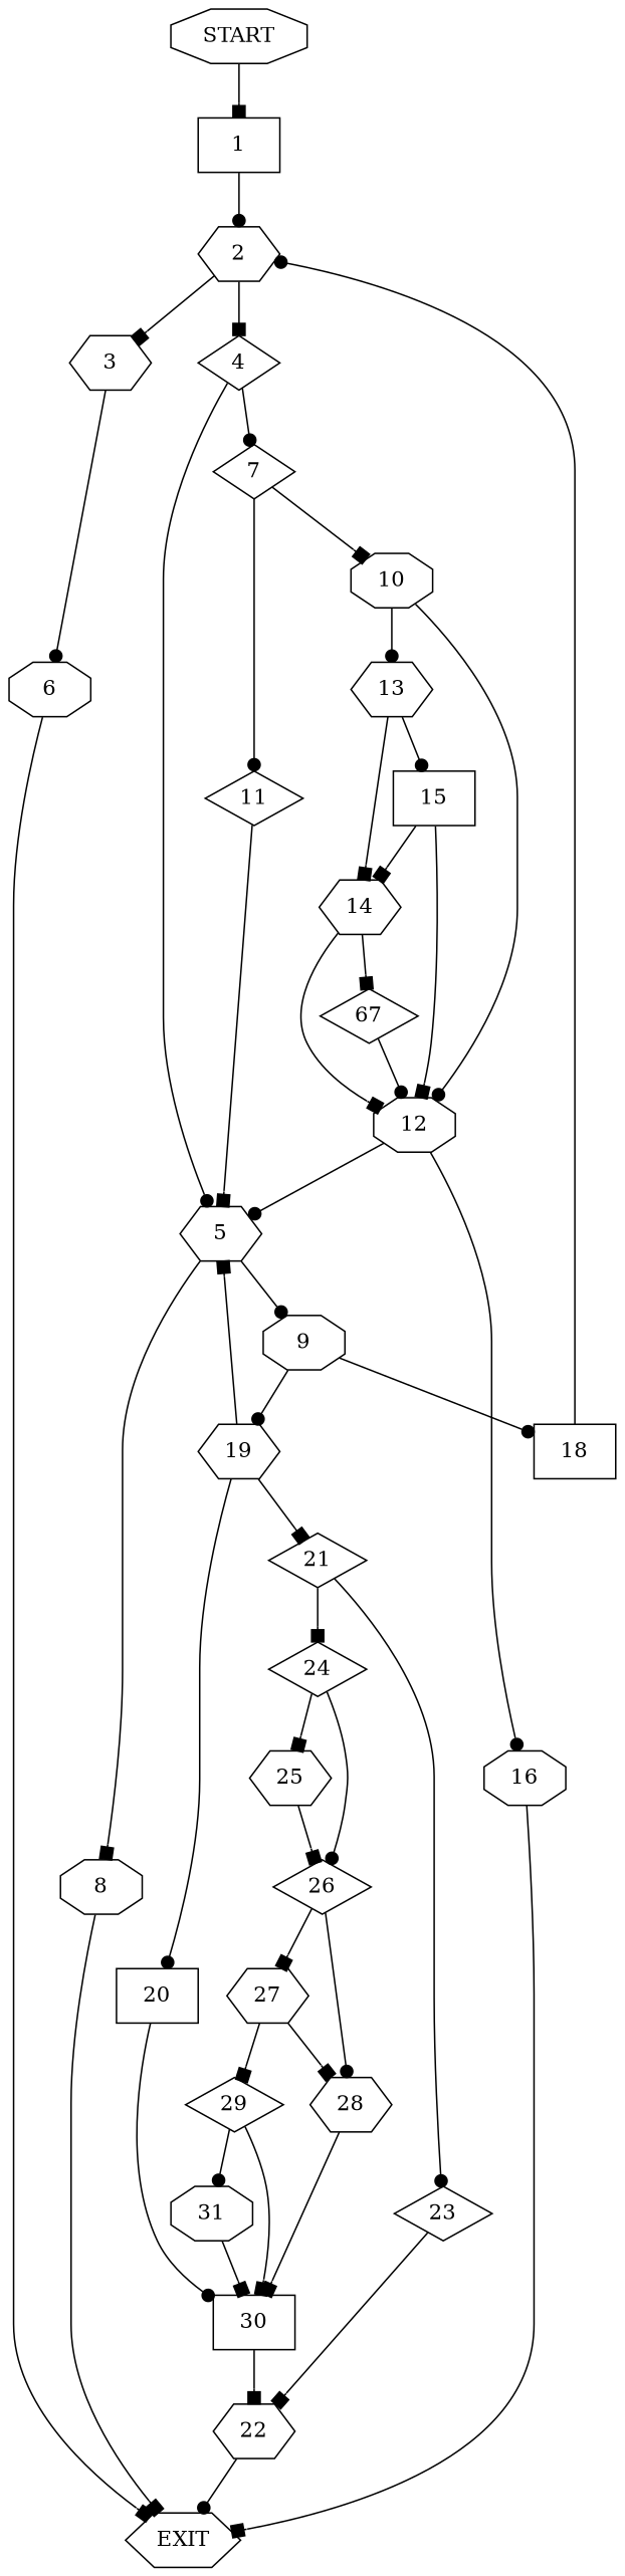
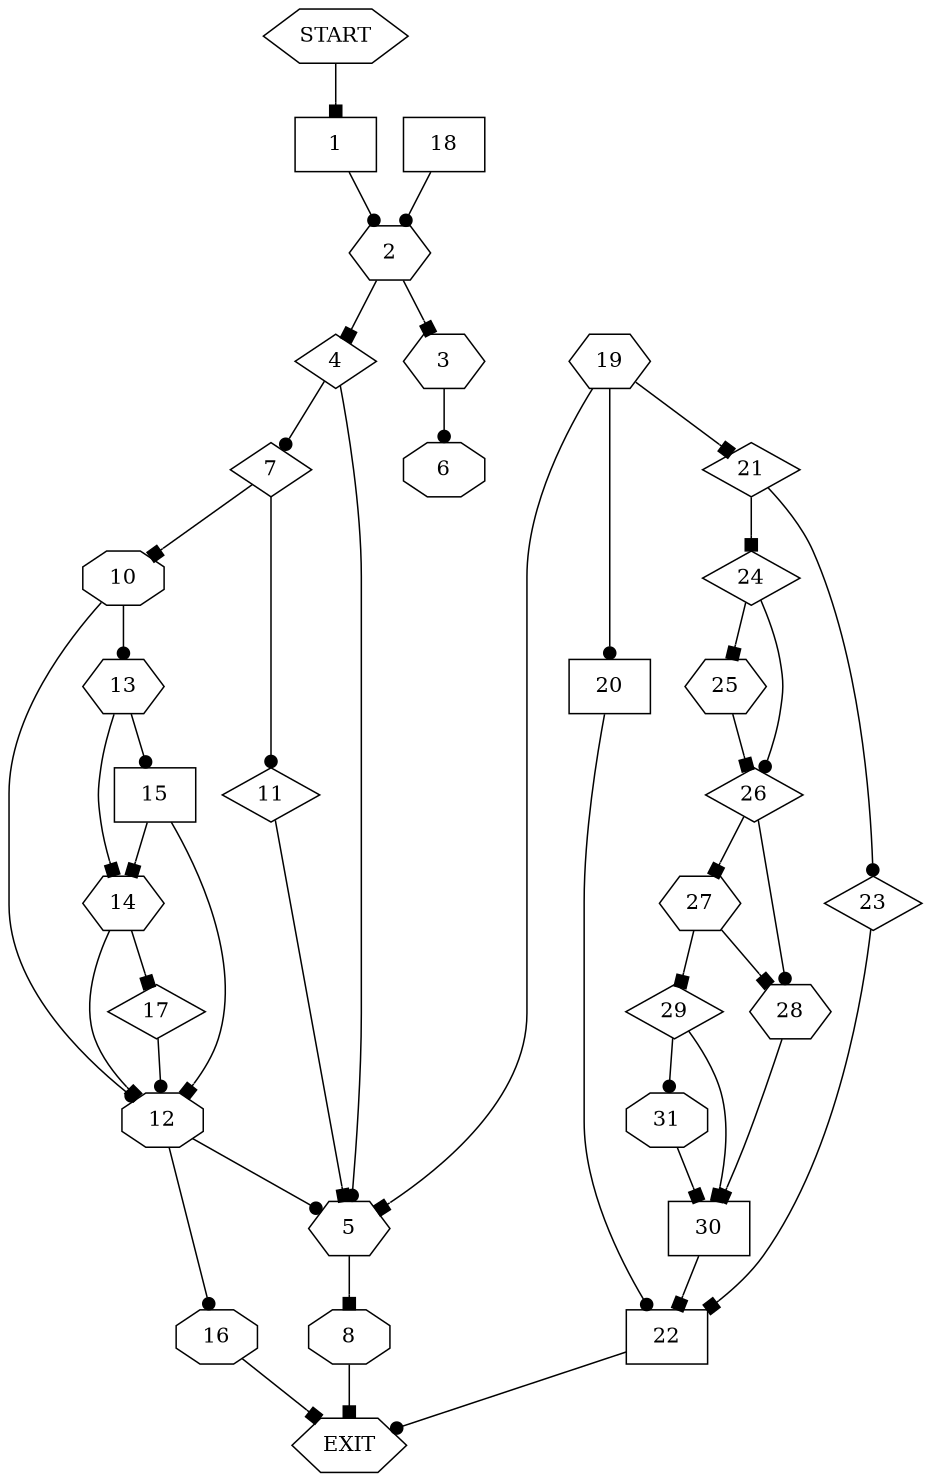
  digraph {
    node [shape=hexagon]
    edge [arrowhead=box]
-   n1 [label=START shape=octagon]
+   n1 [label=START]
    1 [shape=box]
    2
    n4 [label=EXIT]
    3
    4 [shape=diamond]
    6 [shape=octagon]
    5
    7 [shape=diamond]
    8 [shape=octagon]
-   9 [shape=octagon]
    10 [shape=octagon]
    11 [shape=diamond]
    18 [shape=box]
    19
    12 [shape=octagon]
    13
    20 [shape=box]
    21 [shape=diamond]
    16 [shape=octagon]
    14
    15 [shape=box]
-   17 [shape=diamond label=67]
-   22
+   17 [shape=diamond]
+   22 [shape=box]
    23 [shape=diamond]
    24 [shape=diamond]
    25
    26 [shape=diamond]
    27
    28
    29 [shape=diamond]
    30 [shape=box]
    31 [shape=octagon]
    n1 -> 1
    1 -> 2 [arrowhead=dot]
    2 -> 3
    2 -> 4
    3 -> 6 [arrowhead=dot]
    4 -> 5 [arrowhead=dot]
    4 -> 7 [arrowhead=dot]
-   6 -> n4
    5 -> 8
-   5 -> 9 [arrowhead=dot]
    7 -> 10
    7 -> 11 [arrowhead=dot]
    8 -> n4
-   9 -> 18 [arrowhead=dot]
-   9 -> 19 [arrowhead=dot]
    10 -> 12 [arrowhead=dot]
    10 -> 13 [arrowhead=dot]
    11 -> 5
    18 -> 2 [arrowhead=dot]
    19 -> 5
    19 -> 20 [arrowhead=dot]
    19 -> 21
    12 -> 5 [arrowhead=dot]
    12 -> 16 [arrowhead=dot]
    13 -> 14
    13 -> 15 [arrowhead=dot]
-   20 -> 30 [arrowhead=dot]
+   20 -> 22 [arrowhead=dot]
    21 -> 23 [arrowhead=dot]
    21 -> 24
    16 -> n4
    14 -> 12
    14 -> 17
    15 -> 12
    15 -> 14
    17 -> 12 [arrowhead=dot]
    22 -> n4 [arrowhead=dot]
    23 -> 22
    24 -> 25
    24 -> 26 [arrowhead=dot]
    25 -> 26
    26 -> 27
    26 -> 28 [arrowhead=dot]
    27 -> 28
    27 -> 29
    28 -> 30
    29 -> 30
    29 -> 31 [arrowhead=dot]
    30 -> 22
    31 -> 30
  }
